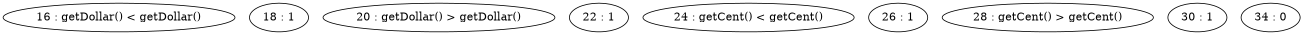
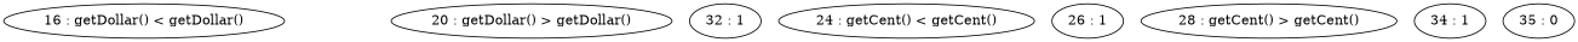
  digraph {
    "16 : getDollar() < getDollar()"
-   "18 : 1"
    "20 : getDollar() > getDollar()"
-   "22 : 1"
+   "22 : 1" [label="32 : 1"]
    "24 : getCent() < getCent()"
    "26 : 1"
    "28 : getCent() > getCent()"
-   "30 : 1"
-   "34 : 0"
+   "30 : 1" [label="34 : 1"]
+   "34 : 0" [label="35 : 0"]
  }
